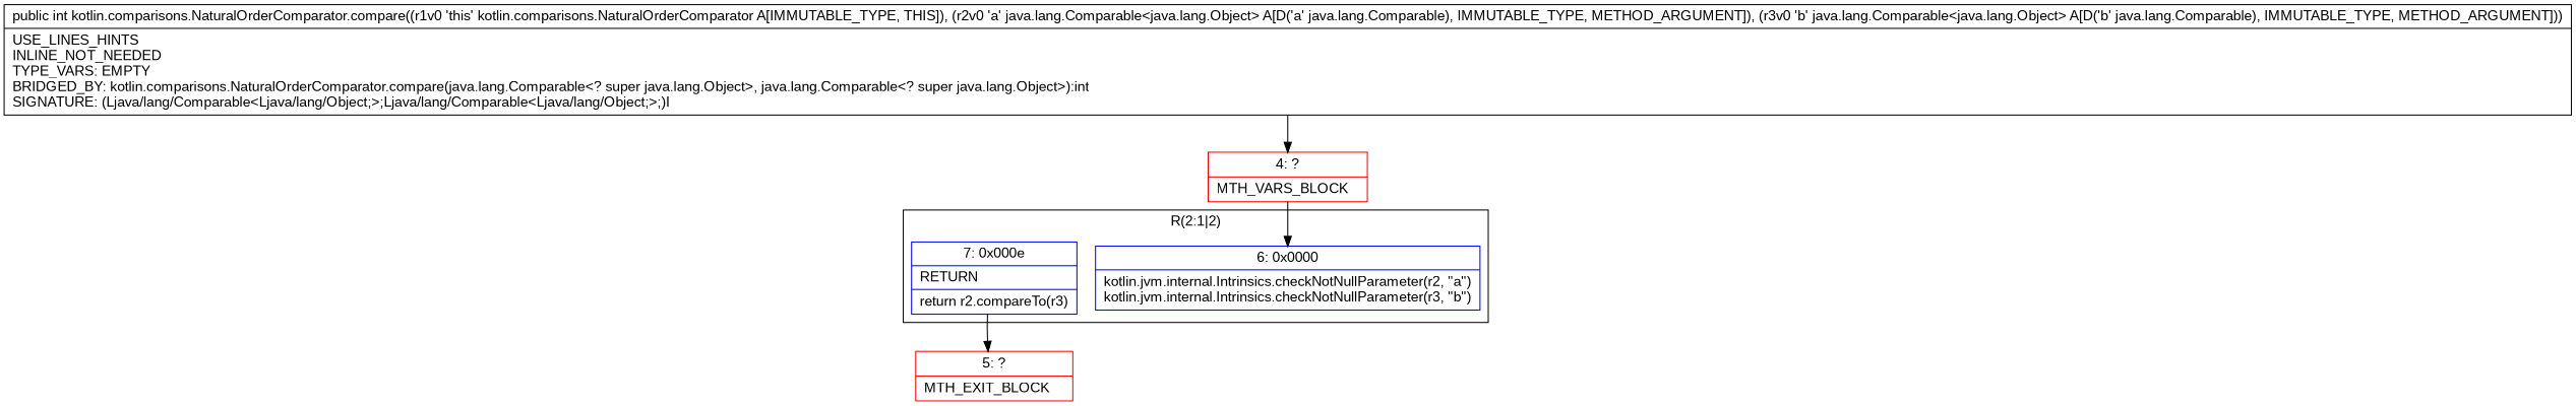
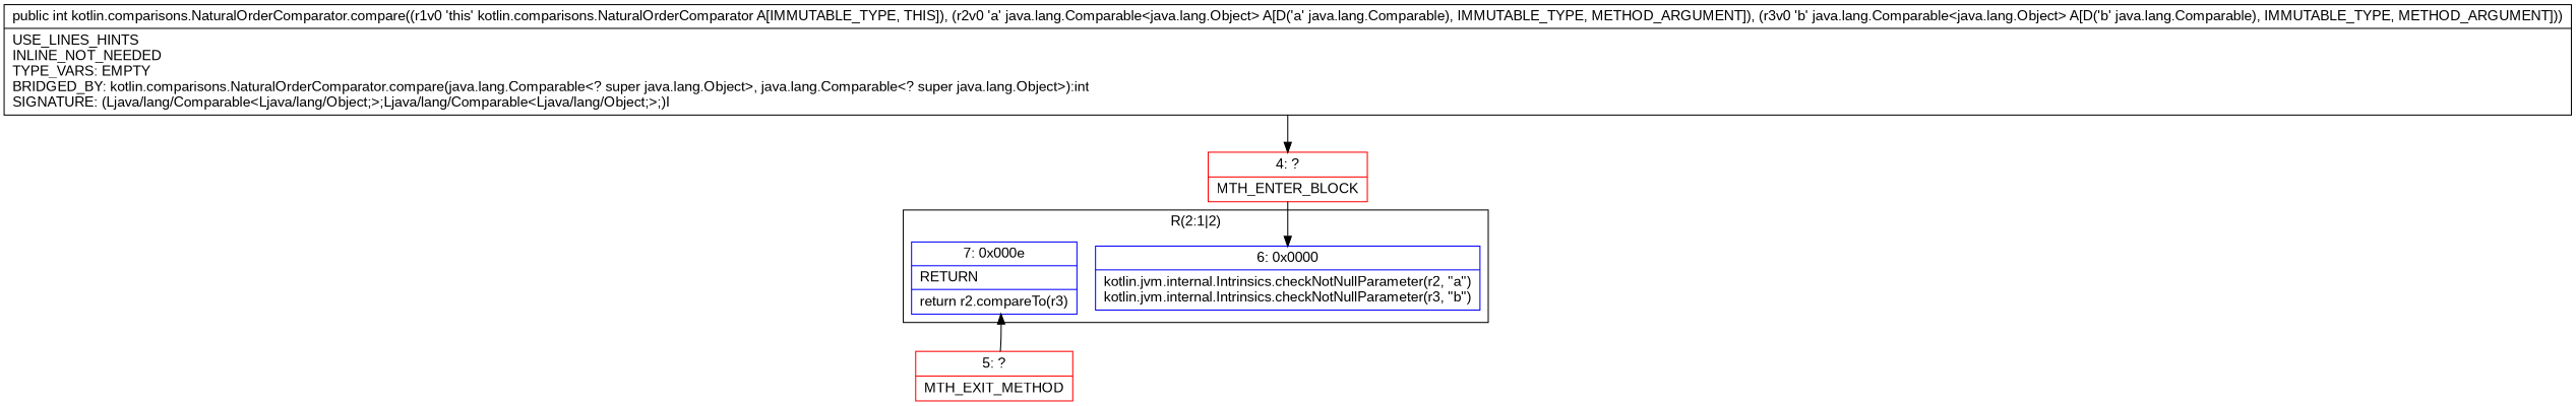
  digraph {
    fontname="Liberation Sans"
    node [color=blue fontname="Liberation Sans" shape=record]
    edge [fontname="Liberation Sans"]
    n1 [label="{6\:\ 0x0000|kotlin.jvm.internal.Intrinsics.checkNotNullParameter(r2, \"a\")\lkotlin.jvm.internal.Intrinsics.checkNotNullParameter(r3, \"b\")\l}"]
    n2 [label="{7\:\ 0x000e|RETURN\l|return r2.compareTo(r3)\l}"]
-   n3 [color=red label="{5\:\ ?|MTH_EXIT_BLOCK\l}"]
-   n4 [color=red label="{4\:\ ?|MTH_VARS_BLOCK\l}"]
+   n3 [color=red label="{5\:\ ?|MTH_EXIT_METHOD\l}"]
+   n4 [color=red label="{4\:\ ?|MTH_ENTER_BLOCK\l}"]
    n5 [label="{public int kotlin.comparisons.NaturalOrderComparator.compare((r1v0 'this' kotlin.comparisons.NaturalOrderComparator A[IMMUTABLE_TYPE, THIS]), (r2v0 'a' java.lang.Comparable\<java.lang.Object\> A[D('a' java.lang.Comparable), IMMUTABLE_TYPE, METHOD_ARGUMENT]), (r3v0 'b' java.lang.Comparable\<java.lang.Object\> A[D('b' java.lang.Comparable), IMMUTABLE_TYPE, METHOD_ARGUMENT]))  | USE_LINES_HINTS\lINLINE_NOT_NEEDED\lTYPE_VARS: EMPTY\lBRIDGED_BY: kotlin.comparisons.NaturalOrderComparator.compare(java.lang.Comparable\<? super java.lang.Object\>, java.lang.Comparable\<? super java.lang.Object\>):int\lSIGNATURE: (Ljava\/lang\/Comparable\<Ljava\/lang\/Object;\>;Ljava\/lang\/Comparable\<Ljava\/lang\/Object;\>;)I\l}" color=""]
    subgraph cluster_1 {
      label="R(2:1|2)"
      n1
      n2
    }
-   n2 -> n3
+   n3 -> n2
    n4 -> n1
    n5 -> n4
  }
